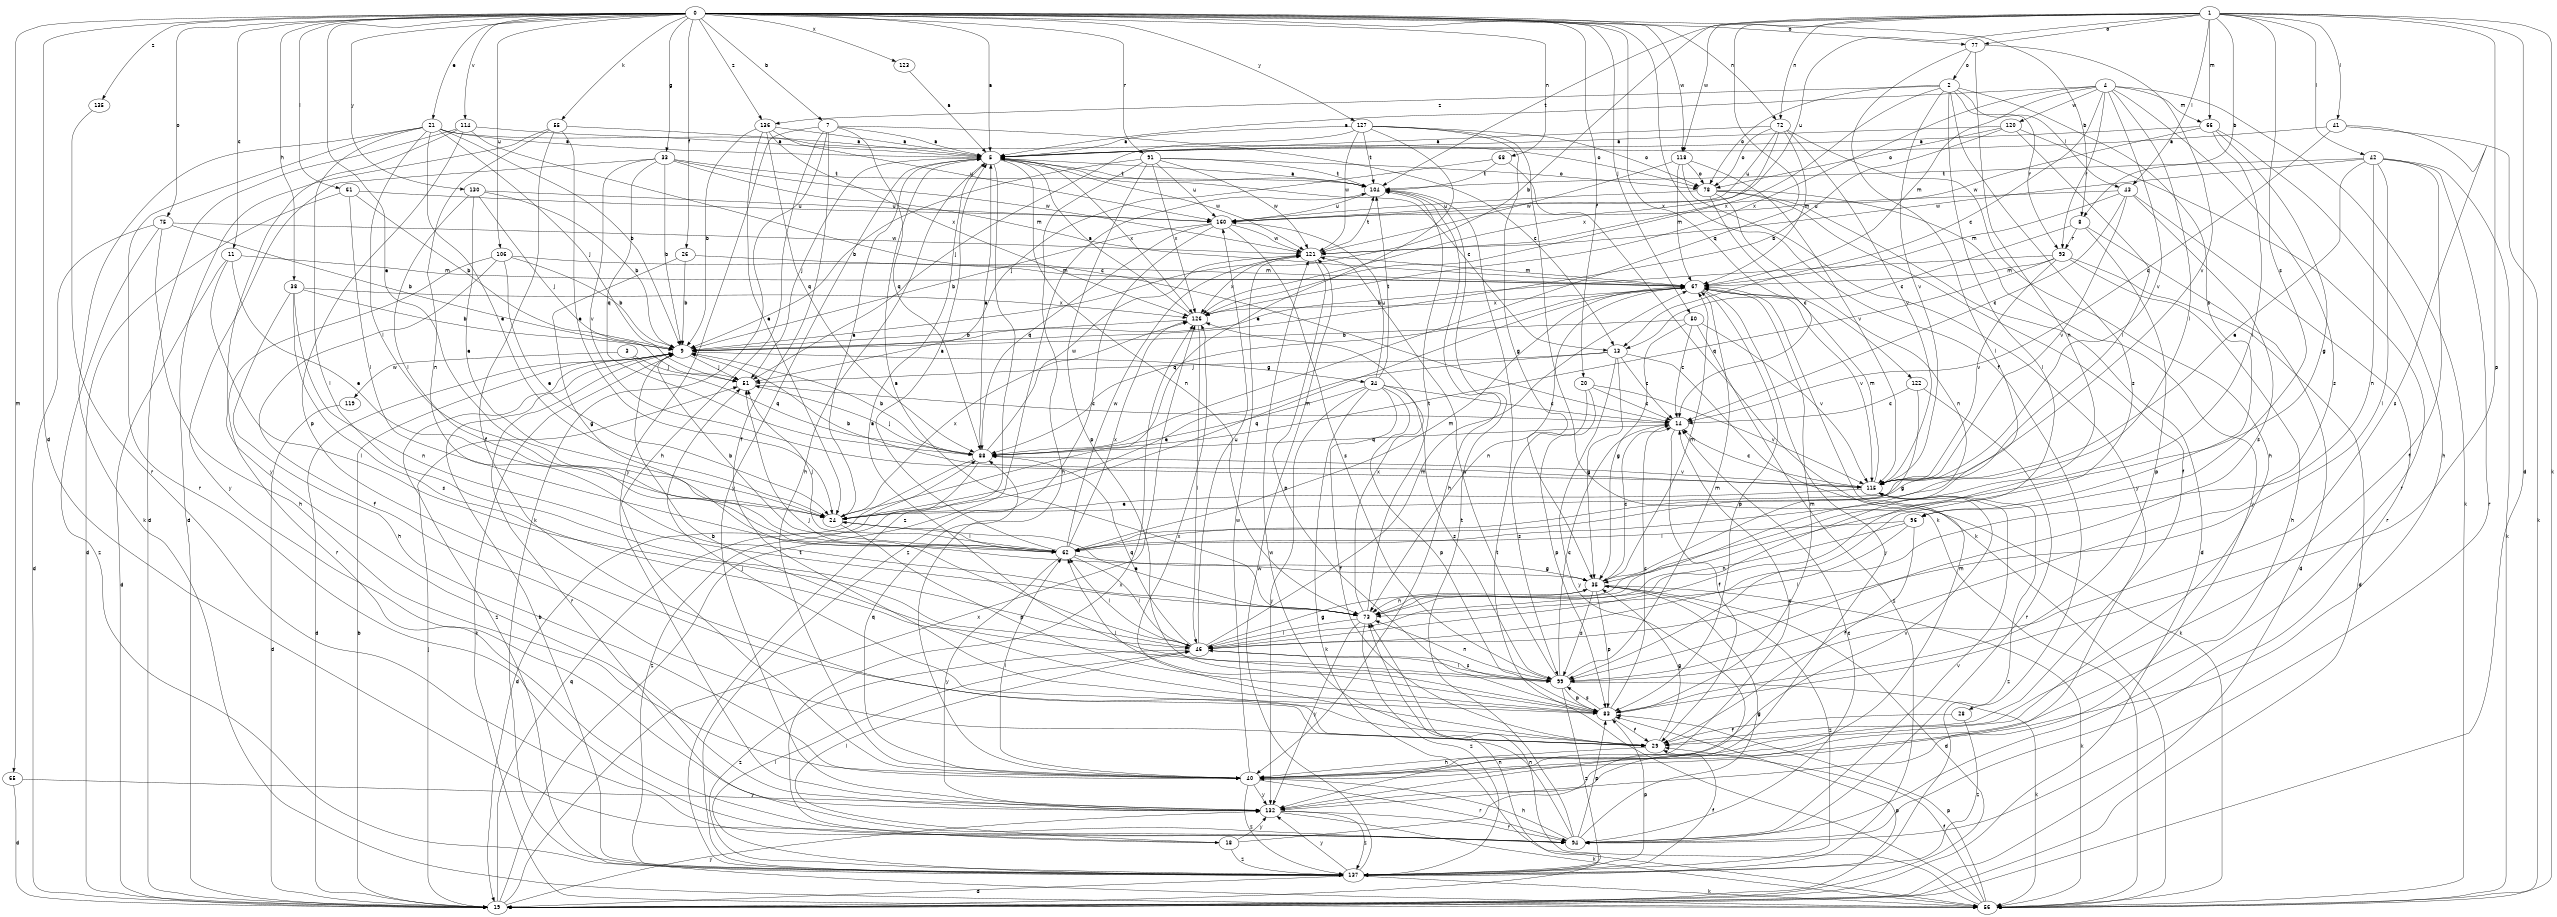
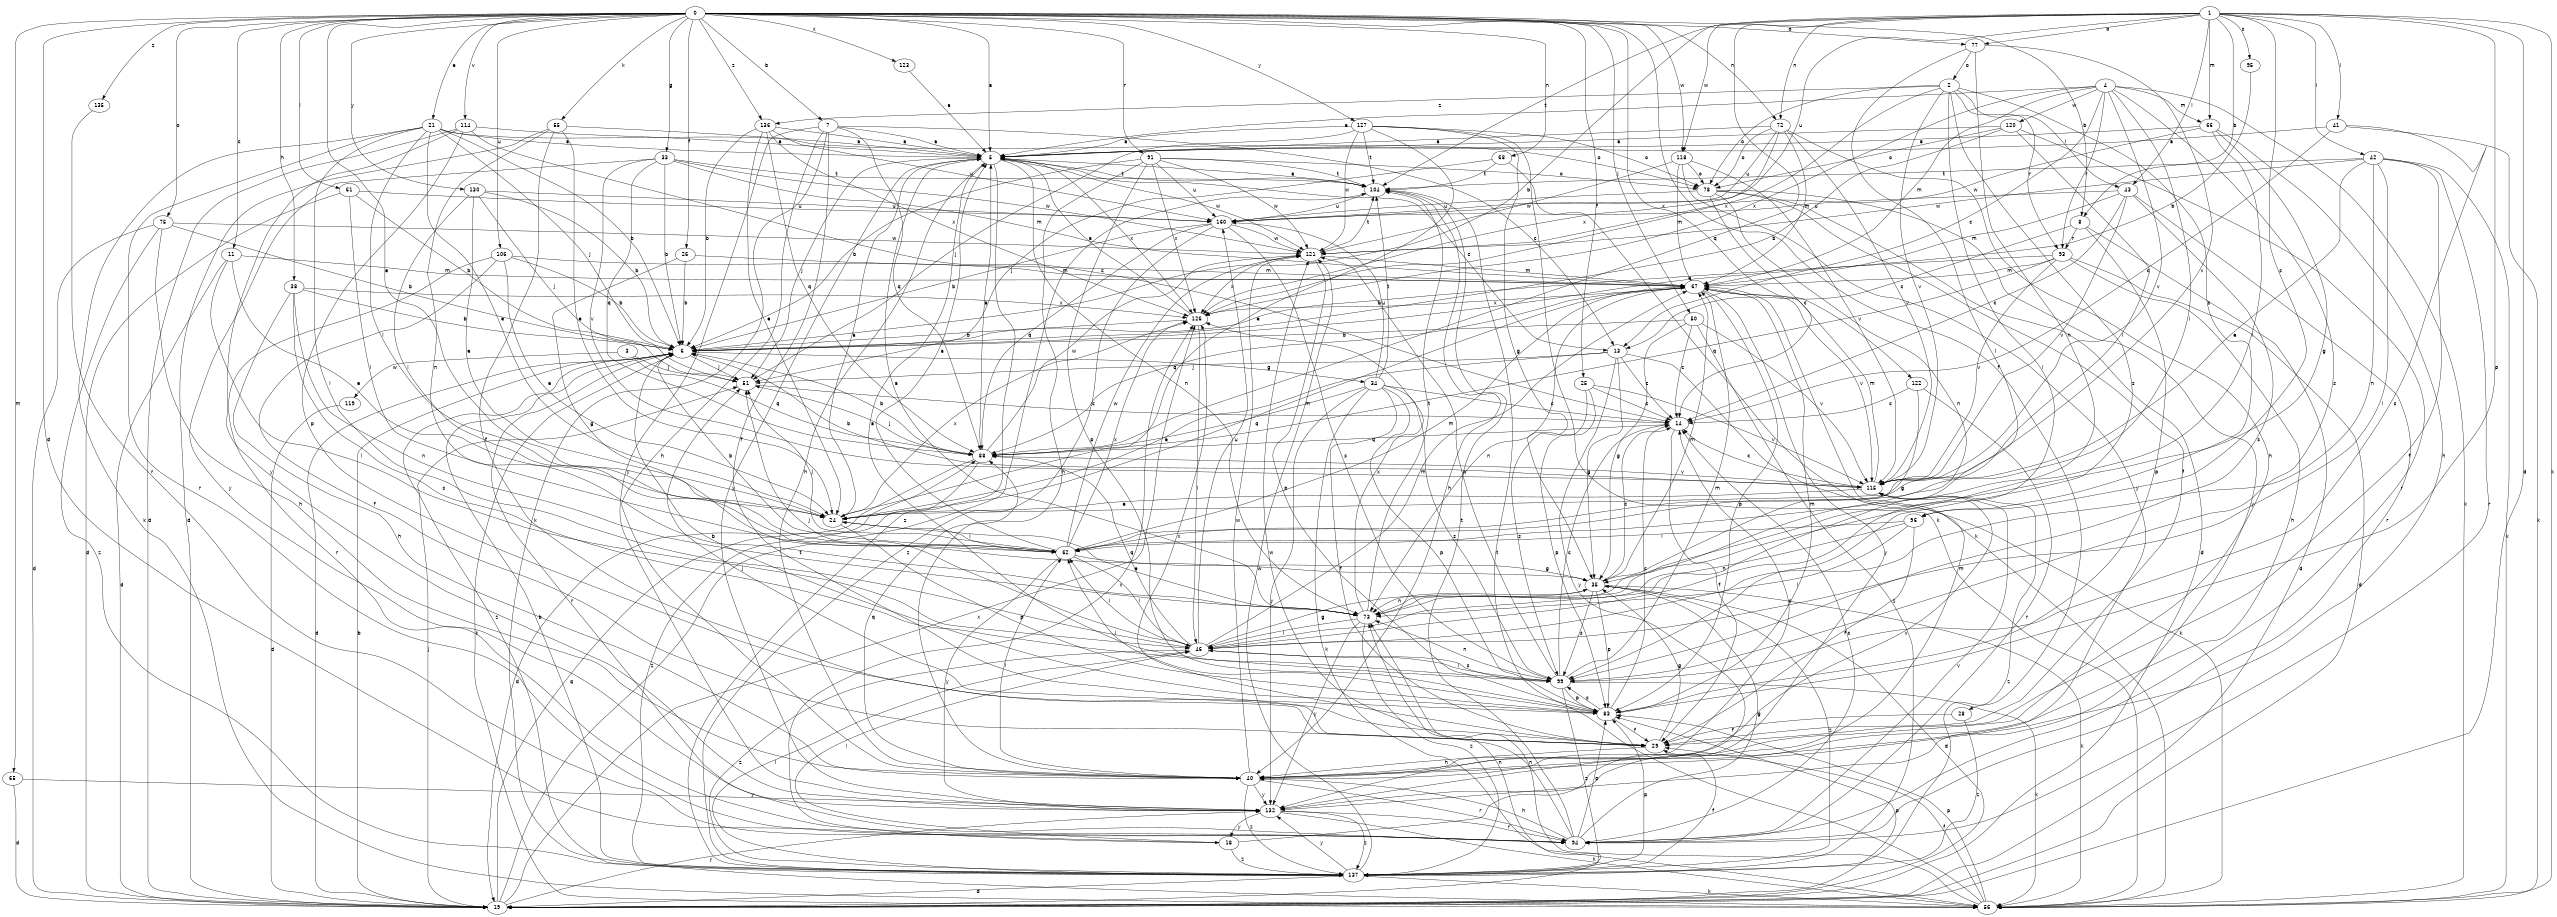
  strict digraph {
    fontname="DejaVu Sans"
    node [fontname="DejaVu Sans"]
    edge [fontname="DejaVu Sans"]
    0
    5
    7
    8
    11
    18
    21
    24
-   25 [label=20]
+   25
    26
    28
    33
    38
    50
    55
    61
    65
    68
    72
    75
    77
    91
    106
    114
    118
    122
    123
    127
    130
    135
    136
    104
    126
    51
    13
    40
    73
    121
    132
    137
    56
    88
    29
    19
    83
    93
    46
    67
-   9
+   9 [label=6]
    78
    62
    94
    99
    115
    14
    35
    n57 [label=160]
    2
    1
    41
    42
    43
    66
+   95
    96
    34
    3
    119
    4
    120
    0 -> 5 [label=a]
    0 -> 7 [label=b]
    0 -> 8 [label=b]
    0 -> 11 [label=c]
    0 -> 18 [label=d]
    0 -> 21 [label=e]
    0 -> 24 [label=e]
    0 -> 25 [label=f]
    0 -> 26 [label=f]
    0 -> 28 [label=f]
    0 -> 33 [label=g]
    0 -> 38 [label=h]
    0 -> 50 [label=j]
    0 -> 55 [label=k]
    0 -> 61 [label=l]
    0 -> 65 [label=m]
    0 -> 68 [label=n]
    0 -> 72 [label=n]
    0 -> 75 [label=o]
    0 -> 77 [label=o]
    0 -> 91 [label=r]
    0 -> 106 [label=u]
    0 -> 114 [label=v]
    0 -> 118 [label=w]
    0 -> 122 [label=x]
    0 -> 123 [label=x]
    0 -> 127 [label=y]
    0 -> 130 [label=y]
    0 -> 135 [label=z]
    0 -> 136 [label=z]
    5 -> 104 [label=t]
    5 -> 126 [label=x]
    5 -> 51 [label=j]
    5 -> 13 [label=c]
    5 -> 40 [label=h]
    5 -> 73 [label=n]
    5 -> 121 [label=w]
    5 -> 132 [label=y]
    5 -> 137 [label=z]
    7 -> 5 [label=a]
    7 -> 13 [label=c]
    7 -> 40 [label=h]
    7 -> 132 [label=y]
    7 -> 56 [label=k]
    7 -> 88 [label=q]
    7 -> 29 [label=f]
    8 -> 13 [label=c]
    8 -> 19 [label=d]
    8 -> 83 [label=p]
    8 -> 93 [label=r]
    11 -> 24 [label=e]
    11 -> 19 [label=d]
    11 -> 46 [label=i]
    11 -> 67 [label=m]
    18 -> 126 [label=x]
-   18 -> 132 [label=y]
+   132 -> 18 [label=y]
    18 -> 137 [label=z]
    18 -> 46 [label=i]
    18 -> 67 [label=m]
    21 -> 5 [label=a]
    21 -> 24 [label=e]
    21 -> 51 [label=j]
    21 -> 56 [label=k]
    21 -> 46 [label=i]
    21 -> 9 [label=b]
    21 -> 78 [label=o]
    21 -> 62 [label=l]
    21 -> 94 [label=r]
    24 -> 5 [label=a]
    24 -> 126 [label=x]
    24 -> 83 [label=p]
    24 -> 67 [label=m]
    24 -> 62 [label=l]
    25 -> 83 [label=p]
    25 -> 99 [label=s]
    25 -> 115 [label=v]
    25 -> 14 [label=c]
    26 -> 67 [label=m]
    26 -> 9 [label=b]
    26 -> 35 [label=g]
    28 -> 137 [label=z]
    28 -> 29 [label=f]
    33 -> 104 [label=t]
    33 -> 121 [label=w]
    33 -> 132 [label=y]
    33 -> 88 [label=q]
    33 -> 67 [label=m]
    33 -> 9 [label=b]
    33 -> 115 [label=v]
    38 -> 126 [label=x]
    38 -> 40 [label=h]
    38 -> 73 [label=n]
    38 -> 9 [label=b]
    38 -> 99 [label=s]
    50 -> 137 [label=z]
    50 -> 9 [label=b]
    50 -> 115 [label=v]
    50 -> 14 [label=c]
    50 -> 35 [label=g]
    55 -> 5 [label=a]
    55 -> 24 [label=e]
    55 -> 73 [label=n]
    55 -> 29 [label=f]
    55 -> 19 [label=d]
    61 -> 19 [label=d]
    61 -> 9 [label=b]
    61 -> 62 [label=l]
    61 -> n57 [label=u]
    65 -> 132 [label=y]
    65 -> 19 [label=d]
    68 -> 104 [label=t]
    68 -> 51 [label=j]
    68 -> 56 [label=k]
    72 -> 5 [label=a]
    72 -> 126 [label=x]
    72 -> 40 [label=h]
    72 -> 67 [label=m]
    72 -> 78 [label=o]
    72 -> 115 [label=v]
    72 -> n57 [label=u]
    75 -> 40 [label=h]
    75 -> 121 [label=w]
    75 -> 137 [label=z]
    75 -> 19 [label=d]
    75 -> 9 [label=b]
    77 -> 73 [label=n]
    77 -> 46 [label=i]
    77 -> 115 [label=v]
    77 -> 2 [label=o]
    91 -> 104 [label=t]
    91 -> 126 [label=x]
    91 -> 40 [label=h]
    91 -> 121 [label=w]
    91 -> 83 [label=p]
    91 -> 9 [label=b]
    91 -> 78 [label=o]
    91 -> n57 [label=u]
    106 -> 24 [label=e]
    106 -> 29 [label=f]
    106 -> 67 [label=m]
    106 -> 9 [label=b]
    106 -> 94 [label=r]
    114 -> 5 [label=a]
    114 -> 132 [label=y]
    114 -> 19 [label=d]
    114 -> 83 [label=p]
    114 -> 14 [label=c]
    118 -> 121 [label=w]
    118 -> 132 [label=y]
    118 -> 67 [label=m]
    118 -> 78 [label=o]
    118 -> 115 [label=v]
    122 -> 94 [label=r]
    122 -> 14 [label=c]
    122 -> 35 [label=g]
    123 -> 5 [label=a]
    127 -> 5 [label=a]
    127 -> 24 [label=e]
    127 -> 104 [label=t]
    127 -> 51 [label=j]
    127 -> 121 [label=w]
    127 -> 56 [label=k]
    127 -> 78 [label=o]
    127 -> 35 [label=g]
    130 -> 24 [label=e]
    130 -> 51 [label=j]
    130 -> 9 [label=b]
    130 -> 62 [label=l]
    130 -> n57 [label=u]
    135 -> 94 [label=r]
    136 -> 5 [label=a]
    136 -> 24 [label=e]
    136 -> 126 [label=x]
    136 -> 88 [label=q]
    136 -> 9 [label=b]
    136 -> n57 [label=u]
    104 -> 5 [label=a]
    104 -> 40 [label=h]
    104 -> n57 [label=u]
    126 -> 5 [label=a]
    126 -> 46 [label=i]
    126 -> 9 [label=b]
    51 -> 14 [label=c]
    13 -> 24 [label=e]
    13 -> 51 [label=j]
    13 -> 132 [label=y]
    13 -> 56 [label=k]
    13 -> 14 [label=c]
    13 -> 35 [label=g]
    40 -> 121 [label=w]
    40 -> 132 [label=y]
    40 -> 137 [label=z]
    40 -> 88 [label=q]
    40 -> 62 [label=l]
    40 -> 94 [label=r]
    40 -> 115 [label=v]
    40 -> 14 [label=c]
    73 -> 5 [label=a]
    73 -> 24 [label=e]
    73 -> 104 [label=t]
    73 -> 126 [label=x]
    73 -> 132 [label=y]
    73 -> 137 [label=z]
    73 -> 46 [label=i]
    121 -> 104 [label=t]
    121 -> 126 [label=x]
    121 -> 83 [label=p]
    121 -> 67 [label=m]
    132 -> 137 [label=z]
    132 -> 56 [label=k]
    132 -> 94 [label=r]
    137 -> 121 [label=w]
    137 -> 132 [label=y]
    137 -> 56 [label=k]
    137 -> 29 [label=f]
    137 -> 19 [label=d]
    137 -> 83 [label=p]
    137 -> 46 [label=i]
    137 -> 9 [label=b]
    56 -> 104 [label=t]
    56 -> 73 [label=n]
    56 -> 29 [label=f]
    56 -> 83 [label=p]
    88 -> 5 [label=a]
    88 -> 51 [label=j]
    88 -> 121 [label=w]
    88 -> 137 [label=z]
    88 -> 19 [label=d]
    88 -> 9 [label=b]
    88 -> 115 [label=v]
    29 -> 126 [label=x]
    29 -> 51 [label=j]
    29 -> 40 [label=h]
    29 -> 35 [label=g]
    19 -> 104 [label=t]
    19 -> 126 [label=x]
    19 -> 51 [label=j]
    19 -> 73 [label=n]
    19 -> 132 [label=y]
    19 -> 88 [label=q]
    19 -> 83 [label=p]
    19 -> 9 [label=b]
    83 -> 29 [label=f]
    83 -> 67 [label=m]
    83 -> 9 [label=b]
    83 -> 62 [label=l]
    83 -> 99 [label=s]
    83 -> 14 [label=c]
    93 -> 40 [label=h]
    93 -> 88 [label=q]
    93 -> 19 [label=d]
    93 -> 67 [label=m]
    93 -> 9 [label=b]
    93 -> 115 [label=v]
    46 -> 51 [label=j]
    46 -> 137 [label=z]
    46 -> 88 [label=q]
    46 -> 67 [label=m]
    46 -> 62 [label=l]
    46 -> 99 [label=s]
    46 -> 35 [label=g]
    46 -> n57 [label=u]
    67 -> 126 [label=x]
    67 -> 73 [label=n]
    67 -> 132 [label=y]
    67 -> 88 [label=q]
    67 -> 83 [label=p]
    67 -> 115 [label=v]
    9 -> 51 [label=j]
    9 -> 137 [label=z]
    9 -> 56 [label=k]
    9 -> 19 [label=d]
    9 -> 94 [label=r]
    9 -> 34 [label=g]
    78 -> 73 [label=n]
    78 -> 132 [label=y]
    78 -> 29 [label=f]
    78 -> 19 [label=d]
    78 -> 14 [label=c]
    78 -> n57 [label=u]
    62 -> 5 [label=a]
    62 -> 126 [label=x]
    62 -> 51 [label=j]
    62 -> 121 [label=w]
    62 -> 132 [label=y]
    62 -> 46 [label=i]
    62 -> 67 [label=m]
    62 -> 9 [label=b]
    62 -> 35 [label=g]
    94 -> 104 [label=t]
    94 -> 40 [label=h]
    94 -> 121 [label=w]
    94 -> 83 [label=p]
    94 -> 115 [label=v]
    94 -> 14 [label=c]
    94 -> 35 [label=g]
    99 -> 5 [label=a]
    99 -> 73 [label=n]
    99 -> 121 [label=w]
    99 -> 137 [label=z]
    99 -> 56 [label=k]
    99 -> 83 [label=p]
    99 -> 46 [label=i]
    99 -> 67 [label=m]
    99 -> 14 [label=c]
    115 -> 24 [label=e]
    115 -> 137 [label=z]
    115 -> 67 [label=m]
    115 -> 9 [label=b]
    115 -> 14 [label=c]
    14 -> 88 [label=q]
    14 -> 29 [label=f]
    35 -> 73 [label=n]
    35 -> 137 [label=z]
    35 -> 56 [label=k]
    35 -> 19 [label=d]
    35 -> 83 [label=p]
    35 -> 67 [label=m]
    35 -> 99 [label=s]
    35 -> 14 [label=c]
    n57 -> 121 [label=w]
    n57 -> 137 [label=z]
    n57 -> 88 [label=q]
    n57 -> 9 [label=b]
    n57 -> 99 [label=s]
    2 -> 136 [label=z]
    2 -> 126 [label=x]
    2 -> 93 [label=r]
    2 -> 46 [label=i]
    2 -> 78 [label=o]
    2 -> 99 [label=s]
    2 -> 115 [label=v]
    2 -> 43 [label=i]
    2 -> 96 [label=s]
    1 -> 8 [label=b]
    1 -> 72 [label=n]
    1 -> 77 [label=o]
    1 -> 118 [label=w]
    1 -> 104 [label=t]
    1 -> 56 [label=k]
    1 -> 88 [label=q]
    1 -> 19 [label=d]
    1 -> 83 [label=p]
    1 -> 9 [label=b]
    1 -> n57 [label=u]
    1 -> 41 [label=i]
    1 -> 42 [label=i]
    1 -> 43 [label=i]
    1 -> 66 [label=m]
+   1 -> 95 [label=s]
    1 -> 96 [label=s]
    41 -> 5 [label=a]
    41 -> 56 [label=k]
    41 -> 99 [label=s]
    41 -> 14 [label=c]
    42 -> 24 [label=e]
    42 -> 104 [label=t]
    42 -> 73 [label=n]
    42 -> 121 [label=w]
    42 -> 56 [label=k]
    42 -> 29 [label=f]
    42 -> 46 [label=i]
    42 -> 94 [label=r]
    43 -> 67 [label=m]
    43 -> 94 [label=r]
    43 -> 99 [label=s]
    43 -> 115 [label=v]
    43 -> 14 [label=c]
    43 -> n57 [label=u]
    66 -> 5 [label=a]
    66 -> 40 [label=h]
    66 -> 121 [label=w]
    66 -> 62 [label=l]
    66 -> 35 [label=g]
+   95 -> 9 [label=b]
    96 -> 73 [label=n]
    96 -> 29 [label=f]
    96 -> 46 [label=i]
    96 -> 62 [label=l]
    34 -> 104 [label=t]
    34 -> 132 [label=y]
    34 -> 56 [label=k]
    34 -> 88 [label=q]
    34 -> 29 [label=f]
    34 -> 83 [label=p]
    34 -> 99 [label=s]
    34 -> 14 [label=c]
    34 -> n57 [label=u]
    3 -> 51 [label=j]
    3 -> 88 [label=q]
    3 -> 119 [label=w]
    119 -> 19 [label=d]
    4 -> 5 [label=a]
    4 -> 126 [label=x]
    4 -> 13 [label=c]
    4 -> 56 [label=k]
    4 -> 93 [label=r]
    4 -> 67 [label=m]
    4 -> 62 [label=l]
    4 -> 99 [label=s]
    4 -> 115 [label=v]
    4 -> 66 [label=m]
    4 -> 120 [label=w]
    120 -> 5 [label=a]
    120 -> 9 [label=b]
    120 -> 78 [label=o]
    120 -> 62 [label=l]
    120 -> 94 [label=r]
  }
